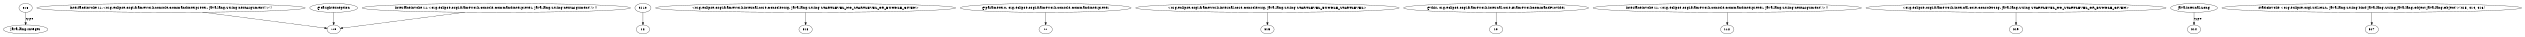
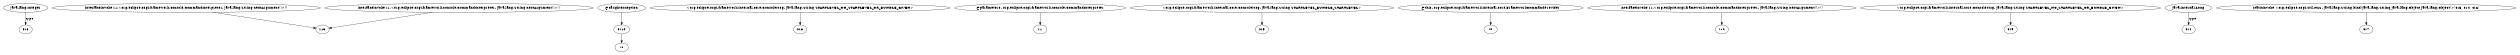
  digraph {
    n1 [label="java.lang.Integer"]
    n2 [label="$r6"]
    n3 [label="interfaceinvoke r1.<org.eclipse.osgi.framework.console.CommandInterpreter: java.lang.String nextArgument()>()"]
    n4 [label=r13]
    n5 [label="$r10"]
    n6 [label=r2]
    n7 [label="@caughtexception"]
    n8 [label="<org.eclipse.osgi.framework.internal.core.ConsoleMsg: java.lang.String STARTLEVEL_NO_STARTLEVEL_OR_BUNDLE_GIVEN>"]
    n9 [label="$r8"]
    n10 [label="@parameter0: org.eclipse.osgi.framework.console.CommandInterpreter"]
    n11 [label=r1]
    n12 [label="<org.eclipse.osgi.framework.internal.core.ConsoleMsg: java.lang.String STARTLEVEL_BUNDLE_STARTLEVEL>"]
    n13 [label="$r5"]
    n14 [label="interfaceinvoke r1.<org.eclipse.osgi.framework.console.CommandInterpreter: java.lang.String nextArgument()>()"]
    n15 [label="@this: org.eclipse.osgi.framework.internal.core.FrameworkCommandProvider"]
    n16 [label=r0]
    n17 [label="interfaceinvoke r1.<org.eclipse.osgi.framework.console.CommandInterpreter: java.lang.String nextArgument()>()"]
    n18 [label=r12]
    n19 [label="<org.eclipse.osgi.framework.internal.core.ConsoleMsg: java.lang.String STARTLEVEL_NO_STARTLEVEL_OR_BUNDLE_GIVEN>"]
    n20 [label="$r9"]
    n21 [label="java.internal.Long"]
    n22 [label="$r4"]
    n23 [label="staticinvoke <org.eclipse.osgi.util.NLS: java.lang.String bind(java.lang.String,java.lang.Object,java.lang.Object)>($r5, $r4, $r6)"]
    n24 [label="$r7"]
-   n2 -> n1 [label=type]
+   n1 -> n2 [label=type]
    n3 -> n4
    n5 -> n6
-   n7 -> n4
+   n7 -> n5
    n8 -> n9
    n10 -> n11
    n12 -> n13
    n14 -> n4
    n15 -> n16
    n17 -> n18
    n19 -> n20
    n21 -> n22 [label=type]
    n23 -> n24
  }
